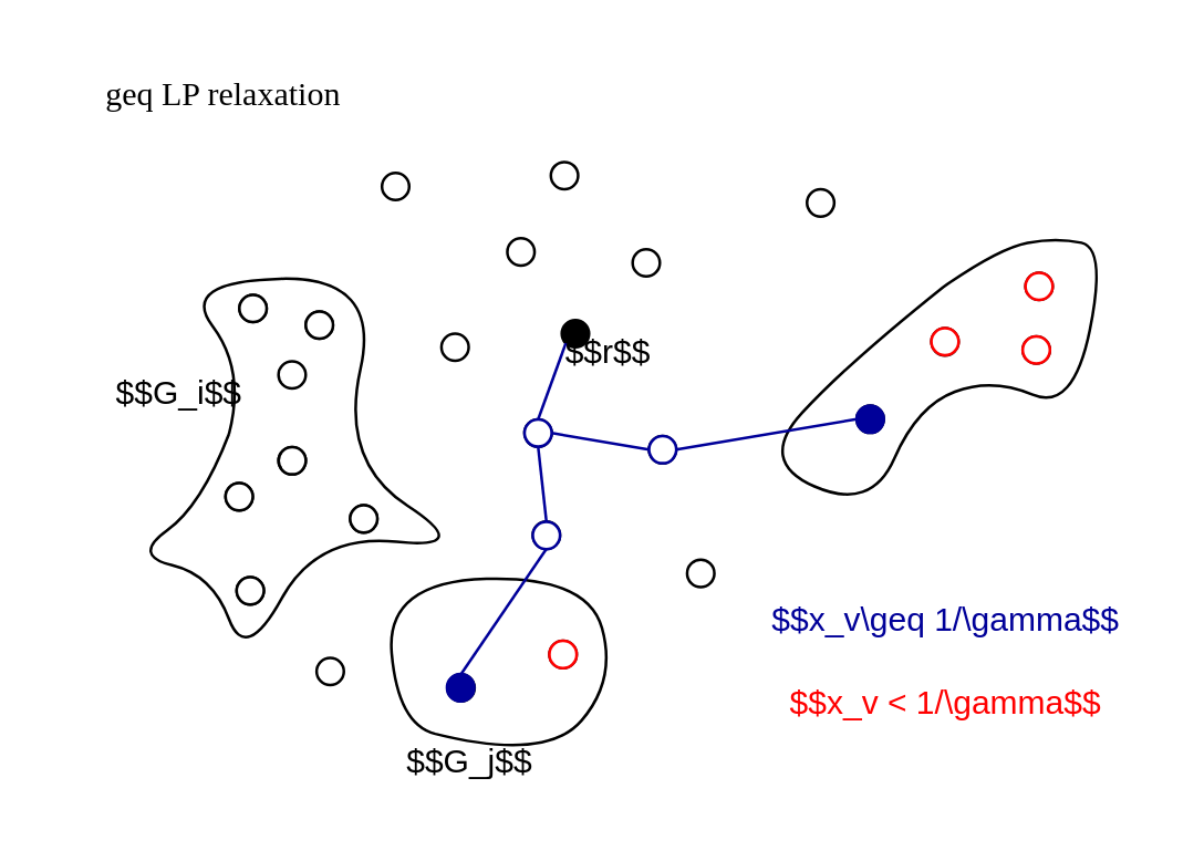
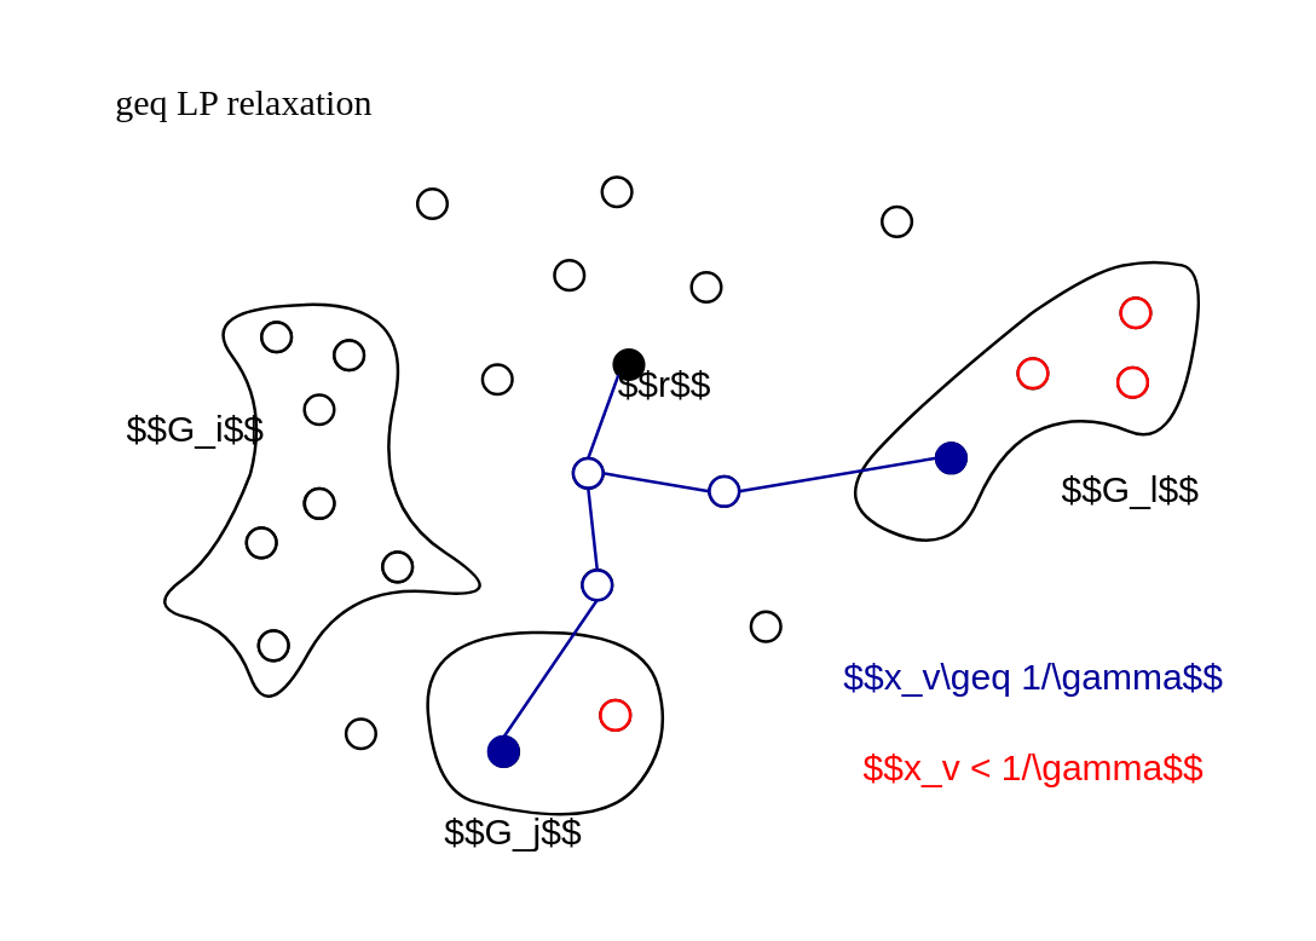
  <mxCell id="0" />
  <mxCell id="1" value="layer00" style="" parent="0" />
  <mxCell id="2" value="" style="ellipse;whiteSpace=wrap;html=1;aspect=fixed;" parent="1" vertex="1"><mxGeometry x="228.07" y="89.5" width="9.84" height="9.84" as="geometry" /></mxCell>
  <mxCell id="3" value="" style="ellipse;whiteSpace=wrap;html=1;aspect=fixed;" parent="1" vertex="1"><mxGeometry x="100.119" y="129.998" width="9.84" height="9.84" as="geometry" /></mxCell>
  <mxCell id="4" value="" style="ellipse;whiteSpace=wrap;html=1;aspect=fixed;" parent="1" vertex="1"><mxGeometry x="80.997" y="173.997" width="9.84" height="9.84" as="geometry" /></mxCell>
  <mxCell id="5" value="" style="ellipse;whiteSpace=wrap;html=1;aspect=fixed;" parent="1" vertex="1"><mxGeometry x="161.135" y="243.036" width="9.84" height="9.84" as="geometry" /></mxCell>
  <mxCell id="6" value="" style="ellipse;whiteSpace=wrap;html=1;aspect=fixed;" parent="1" vertex="1"><mxGeometry x="198.004" y="231.004" width="9.84" height="9.84" as="geometry" /></mxCell>
  <mxCell id="7" value="" style="ellipse;whiteSpace=wrap;html=1;aspect=fixed;" parent="1" vertex="1"><mxGeometry x="370.003" y="98.002" width="9.84" height="9.84" as="geometry" /></mxCell>
  <mxCell id="8" value="" style="ellipse;whiteSpace=wrap;html=1;aspect=fixed;" parent="1" vertex="1"><mxGeometry x="309.001" y="146.001" width="9.84" height="9.84" as="geometry" /></mxCell>
  <mxCell id="9" value="" style="curved=1;endArrow=none;html=1;rounded=0;endFill=0;" parent="1" edge="1"><mxGeometry width="50" height="50" relative="1" as="geometry"><mxPoint x="82.25" y="156.19" as="sourcePoint" /><mxPoint x="82.25" y="156.19" as="targetPoint" /><Array as="points"><mxPoint x="72.25" y="182.19" /><mxPoint x="47.25" y="200.19" /><mxPoint x="76.25" y="207.19" /><mxPoint x="88.25" y="239.19" /><mxPoint x="114.25" y="192.19" /><mxPoint x="171.25" y="198.19" /><mxPoint x="122.25" y="166.19" /><mxPoint x="137.25" y="99.19" /><mxPoint x="64.25" y="101.19" /><mxPoint x="88.25" y="133.19" /></Array></mxGeometry></mxCell>
  <mxCell id="10" value="" style="curved=1;endArrow=none;html=1;rounded=0;endFill=0;" parent="1" edge="1"><mxGeometry width="50" height="50" relative="1" as="geometry"><mxPoint x="156.769" y="264.609" as="sourcePoint" /><mxPoint x="156.769" y="264.609" as="targetPoint" /><Array as="points"><mxPoint x="196.768" y="274.609" /><mxPoint x="222.25" y="245.19" /><mxPoint x="211.768" y="207.608" /><mxPoint x="138.769" y="209.608" /><mxPoint x="143.25" y="261.19" /></Array></mxGeometry></mxCell>
  <mxCell id="11" value="" style="curved=1;endArrow=none;html=1;rounded=0;endFill=0;" parent="1" edge="1"><mxGeometry width="50" height="50" relative="1" as="geometry"><mxPoint x="340.25" y="103.19" as="sourcePoint" /><mxPoint x="340.25" y="103.19" as="targetPoint" /><Array as="points"><mxPoint x="305.25" y="131.19" /><mxPoint x="273.25" y="166.19" /><mxPoint x="314.25" y="184.19" /><mxPoint x="331" y="146" /><mxPoint x="358" y="136" /><mxPoint x="387.25" y="148.19" /><mxPoint x="399.25" y="89.19" /><mxPoint x="381.25" y="85.19" /><mxPoint x="360.25" y="89.19" /></Array></mxGeometry></mxCell>
  <mxCell id="12" value="" style="ellipse;whiteSpace=wrap;html=1;aspect=fixed;" parent="1" vertex="1"><mxGeometry x="84.995" y="207.995" width="9.84" height="9.84" as="geometry" /></mxCell>
  <mxCell id="13" value="" style="ellipse;whiteSpace=wrap;html=1;aspect=fixed;" parent="1" vertex="1"><mxGeometry x="126.004" y="182.004" width="9.84" height="9.84" as="geometry" /></mxCell>
  <mxCell id="14" value="" style="ellipse;whiteSpace=wrap;html=1;aspect=fixed;" parent="1" vertex="1"><mxGeometry x="86.002" y="106.002" width="9.84" height="9.84" as="geometry" /></mxCell>
  <mxCell id="15" value="" style="ellipse;whiteSpace=wrap;html=1;aspect=fixed;" parent="1" vertex="1"><mxGeometry x="100.121" y="161.001" width="9.84" height="9.84" as="geometry" /></mxCell>
  <mxCell id="16" value="" style="ellipse;whiteSpace=wrap;html=1;aspect=fixed;" parent="1" vertex="1"><mxGeometry x="109.959" y="111.999" width="9.84" height="9.84" as="geometry" /></mxCell>
  <mxCell id="17" value="" style="ellipse;whiteSpace=wrap;html=1;aspect=fixed;" parent="1" vertex="1"><mxGeometry x="158.998" y="119.998" width="9.84" height="9.84" as="geometry" /></mxCell>
  <mxCell id="18" value="" style="ellipse;whiteSpace=wrap;html=1;aspect=fixed;" parent="1" vertex="1"><mxGeometry x="182.796" y="85.557" width="9.84" height="9.84" as="geometry" /></mxCell>
  <mxCell id="19" value="" style="ellipse;whiteSpace=wrap;html=1;aspect=fixed;" parent="1" vertex="1"><mxGeometry x="189.005" y="151.005" width="9.84" height="9.84" as="geometry" /></mxCell>
  <mxCell id="20" value="" style="ellipse;whiteSpace=wrap;html=1;aspect=fixed;" parent="1" vertex="1"><mxGeometry x="233.974" y="157.004" width="9.84" height="9.84" as="geometry" /></mxCell>
  <mxCell id="21" value="" style="ellipse;whiteSpace=wrap;html=1;aspect=fixed;fillColor=#000000;verticalAlign=middle;labelPosition=left;verticalLabelPosition=middle;align=right;" parent="1" vertex="1"><mxGeometry x="202.482" y="115.092" width="9.84" height="9.84" as="geometry" /></mxCell>
  <mxCell id="22" value="" style="ellipse;whiteSpace=wrap;html=1;aspect=fixed;" parent="1" vertex="1"><mxGeometry x="191.999" y="187.919" width="9.84" height="9.84" as="geometry" /></mxCell>
  <mxCell id="23" value="" style="ellipse;whiteSpace=wrap;html=1;aspect=fixed;" parent="1" vertex="1"><mxGeometry x="113.897" y="237.137" width="9.84" height="9.84" as="geometry" /></mxCell>
  <mxCell id="24" value="" style="ellipse;whiteSpace=wrap;html=1;aspect=fixed;" parent="1" vertex="1"><mxGeometry x="247.756" y="201.706" width="9.84" height="9.84" as="geometry" /></mxCell>
  <mxCell id="25" value="" style="ellipse;whiteSpace=wrap;html=1;aspect=fixed;" parent="1" vertex="1"><mxGeometry x="291.065" y="67.845" width="9.84" height="9.84" as="geometry" /></mxCell>
  <mxCell id="26" value="" style="ellipse;whiteSpace=wrap;html=1;aspect=fixed;" parent="1" vertex="1"><mxGeometry x="137.513" y="61.933" width="9.84" height="9.84" as="geometry" /></mxCell>
  <mxCell id="27" value="" style="ellipse;whiteSpace=wrap;html=1;aspect=fixed;" parent="1" vertex="1"><mxGeometry x="198.531" y="58.002" width="9.84" height="9.84" as="geometry" /></mxCell>
  <mxCell id="28" value="$$G_i$$" style="text;html=1;align=center;verticalAlign=middle;resizable=0;points=[];autosize=1;strokeColor=none;fillColor=none;" parent="1" vertex="1"><mxGeometry x="32.998" y="127.867" width="62.992" height="27.559" as="geometry" /></mxCell>
  <mxCell id="29" value="$$G_j$$" style="text;html=1;align=center;verticalAlign=middle;resizable=0;points=[];autosize=1;strokeColor=none;fillColor=none;" parent="1" vertex="1"><mxGeometry x="137.797" y="260.755" width="62.992" height="27.559" as="geometry" /></mxCell>
  <mxCell id="30" value="" style="ellipse;whiteSpace=wrap;html=1;aspect=fixed;" parent="1" vertex="1"><mxGeometry x="335.999" y="118.028" width="9.84" height="9.84" as="geometry" /></mxCell>
  <mxCell id="31" value="" style="ellipse;whiteSpace=wrap;html=1;aspect=fixed;" parent="1" vertex="1"><mxGeometry x="368.996" y="120.997" width="9.84" height="9.84" as="geometry" /></mxCell>
+ <mxCell id="32" value="$$G_l$$" style="text;html=1;align=center;verticalAlign=middle;resizable=0;points=[];autosize=1;strokeColor=none;fillColor=none;" parent="1" vertex="1"><mxGeometry x="341.605" y="148.544" width="62.992" height="27.559" as="geometry" /></mxCell>
  <mxCell id="33" value="$$r$$" style="text;html=1;align=center;verticalAlign=middle;resizable=0;points=[];autosize=1;strokeColor=none;fillColor=none;" parent="1" vertex="1"><mxGeometry x="194.601" y="113.121" width="49.212" height="27.559" as="geometry" /></mxCell>
  <mxCell id="34" value="layer01" parent="0" />
  <mxCell id="35" value="" style="ellipse;whiteSpace=wrap;html=1;aspect=fixed;strokeColor=#000099;fillColor=#000099;" parent="34" vertex="1"><mxGeometry x="160.997" y="242.997" width="9.84" height="9.84" as="geometry" /></mxCell>
  <mxCell id="36" value="" style="ellipse;whiteSpace=wrap;html=1;aspect=fixed;strokeColor=#000099;fillColor=#000099;" parent="34" vertex="1"><mxGeometry x="308.997" y="145.997" width="9.84" height="9.84" as="geometry" /></mxCell>
  <mxCell id="37" value="$$x_v\geq 1/\gamma$$" style="text;html=1;align=center;verticalAlign=middle;resizable=0;points=[];autosize=1;strokeColor=none;fillColor=none;fontColor=#000099;" parent="34" vertex="1"><mxGeometry x="269" y="210" width="144" height="27" as="geometry" /></mxCell>
  <mxCell id="38" value="&lt;font face=&quot;Microsoft Sans Serif&quot;&gt;geq LP relaxation&lt;/font&gt;" style="text;html=1;align=center;verticalAlign=middle;resizable=0;points=[];autosize=1;strokeColor=none;fillColor=none;fontFamily=Sans Serif;" parent="34" vertex="1"><mxGeometry x="20.004" y="20.002" width="120" height="27" as="geometry" /></mxCell>
  <mxCell id="39" value="layer02" parent="0" />
  <mxCell id="40" value="" style="ellipse;whiteSpace=wrap;html=1;aspect=fixed;strokeColor=#000099;" parent="39" vertex="1"><mxGeometry x="191.999" y="187.999" width="9.84" height="9.84" as="geometry" /></mxCell>
  <mxCell id="41" value="" style="ellipse;whiteSpace=wrap;html=1;aspect=fixed;strokeColor=#000099;" parent="39" vertex="1"><mxGeometry x="188.999" y="150.999" width="9.84" height="9.84" as="geometry" /></mxCell>
  <mxCell id="42" value="" style="ellipse;whiteSpace=wrap;html=1;aspect=fixed;strokeColor=#000099;" parent="39" vertex="1"><mxGeometry x="233.999" y="156.999" width="9.84" height="9.84" as="geometry" /></mxCell>
  <mxCell id="43" value="layer03" style="" parent="0" />
  <mxCell id="44" style="rounded=0;orthogonalLoop=1;jettySize=auto;html=1;exitX=0;exitY=1;exitDx=0;exitDy=0;entryX=0.5;entryY=0;entryDx=0;entryDy=0;endArrow=none;endFill=0;strokeColor=#000099;" parent="43" source="21" target="19" edge="1"><mxGeometry relative="1" as="geometry" /></mxCell>
  <mxCell id="45" style="rounded=0;orthogonalLoop=1;jettySize=auto;html=1;exitX=0.5;exitY=1;exitDx=0;exitDy=0;entryX=0.5;entryY=0;entryDx=0;entryDy=0;endArrow=none;endFill=0;strokeColor=#000099;" parent="43" source="19" target="22" edge="1"><mxGeometry relative="1" as="geometry" /></mxCell>
  <mxCell id="46" style="rounded=0;orthogonalLoop=1;jettySize=auto;html=1;exitX=0.5;exitY=1;exitDx=0;exitDy=0;entryX=0.5;entryY=0;entryDx=0;entryDy=0;endArrow=none;endFill=0;strokeColor=#000099;" parent="43" source="22" target="5" edge="1"><mxGeometry relative="1" as="geometry" /></mxCell>
  <mxCell id="47" style="rounded=0;orthogonalLoop=1;jettySize=auto;html=1;exitX=1;exitY=0.5;exitDx=0;exitDy=0;entryX=0;entryY=0.5;entryDx=0;entryDy=0;endArrow=none;endFill=0;strokeColor=#000099;" parent="43" source="19" target="20" edge="1"><mxGeometry relative="1" as="geometry" /></mxCell>
  <mxCell id="48" style="rounded=0;orthogonalLoop=1;jettySize=auto;html=1;exitX=1;exitY=0.5;exitDx=0;exitDy=0;entryX=0;entryY=0.5;entryDx=0;entryDy=0;endArrow=none;endFill=0;strokeColor=#000099;" parent="43" source="20" target="8" edge="1"><mxGeometry relative="1" as="geometry" /></mxCell>
  <mxCell id="49" value="layer04" parent="0" />
  <mxCell id="50" value="" style="ellipse;whiteSpace=wrap;html=1;aspect=fixed;strokeColor=#000000;" parent="49" vertex="1"><mxGeometry x="86.002" y="106.002" width="9.84" height="9.84" as="geometry" /></mxCell>
  <mxCell id="51" value="" style="ellipse;whiteSpace=wrap;html=1;aspect=fixed;strokeColor=#000000;" parent="49" vertex="1"><mxGeometry x="110.002" y="112.002" width="9.84" height="9.84" as="geometry" /></mxCell>
  <mxCell id="52" value="" style="ellipse;whiteSpace=wrap;html=1;aspect=fixed;strokeColor=#000000;" parent="49" vertex="1"><mxGeometry x="100.162" y="161.002" width="9.84" height="9.84" as="geometry" /></mxCell>
  <mxCell id="53" value="" style="ellipse;whiteSpace=wrap;html=1;aspect=fixed;strokeColor=#000000;" parent="49" vertex="1"><mxGeometry x="81.002" y="174.002" width="9.84" height="9.84" as="geometry" /></mxCell>
  <mxCell id="54" value="" style="ellipse;whiteSpace=wrap;html=1;aspect=fixed;strokeColor=#000000;" parent="49" vertex="1"><mxGeometry x="126.002" y="182.002" width="9.84" height="9.84" as="geometry" /></mxCell>
  <mxCell id="55" value="" style="ellipse;whiteSpace=wrap;html=1;aspect=fixed;strokeColor=#000000;" parent="49" vertex="1"><mxGeometry x="85.002" y="208.002" width="9.84" height="9.84" as="geometry" /></mxCell>
  <mxCell id="56" value="" style="ellipse;whiteSpace=wrap;html=1;aspect=fixed;strokeColor=#FF0000;" parent="49" vertex="1"><mxGeometry x="198.002" y="231.002" width="9.84" height="9.84" as="geometry" /></mxCell>
  <mxCell id="57" value="" style="ellipse;whiteSpace=wrap;html=1;aspect=fixed;strokeColor=#FF0000;" parent="49" vertex="1"><mxGeometry x="336.002" y="118.002" width="9.84" height="9.84" as="geometry" /></mxCell>
  <mxCell id="58" value="" style="ellipse;whiteSpace=wrap;html=1;aspect=fixed;strokeColor=#FF0000;" parent="49" vertex="1"><mxGeometry x="369.002" y="121.002" width="9.84" height="9.84" as="geometry" /></mxCell>
  <mxCell id="59" value="" style="ellipse;whiteSpace=wrap;html=1;aspect=fixed;strokeColor=#FF0000;" parent="49" vertex="1"><mxGeometry x="370.002" y="98.002" width="9.84" height="9.84" as="geometry" /></mxCell>
  <mxCell id="60" value="$$x_v &amp;lt; 1/\gamma$$" style="text;html=1;align=center;verticalAlign=middle;resizable=0;points=[];autosize=1;strokeColor=none;fillColor=none;fontColor=#FF0000;" parent="49" vertex="1"><mxGeometry x="275.92" y="240.84" width="131" height="27" as="geometry" /></mxCell>
